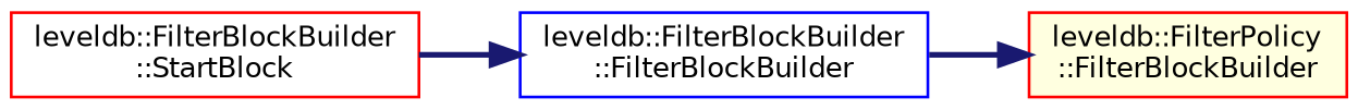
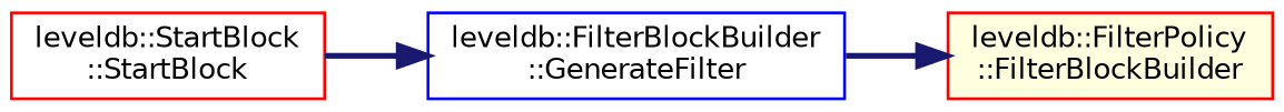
  digraph {
    rankdir=LR
    node [color=red fillcolor=white fontname=Helvetica fontsize=10 shape=record style=filled]
    edge [color=midnightblue fontname=Helvetica fontsize=10 labelfontname=Helvetica labelfontsize=10 style=bold]
-   n1 [fontcolor=black height=0.2 label="leveldb::FilterBlockBuilder\l::StartBlock" width=0.4]
-   n2 [color=blue height=0.2 label="leveldb::FilterBlockBuilder\l::FilterBlockBuilder" width=0.4]
+   n1 [fontcolor=black height=0.2 label="leveldb::StartBlock\l::StartBlock" width=0.4]
+   n2 [color=blue height=0.2 label="leveldb::FilterBlockBuilder\l::GenerateFilter" width=0.4]
    n3 [fillcolor=lightyellow height=0.2 label="leveldb::FilterPolicy\l::FilterBlockBuilder" width=0.4]
    n1 -> n2
    n2 -> n3
  }
